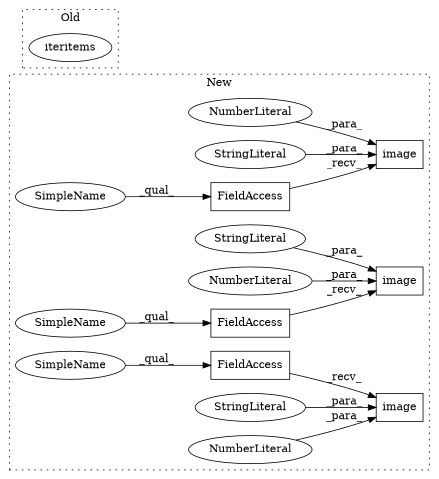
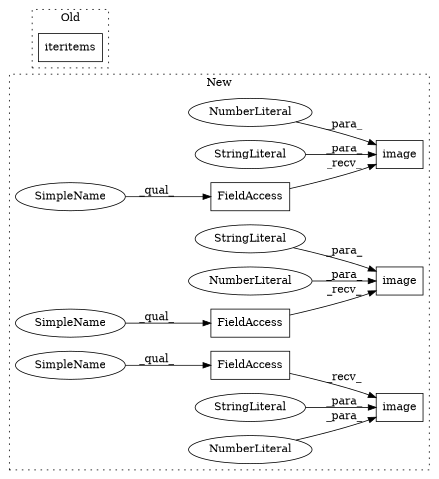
  digraph {
    rankdir=LR
    node [a=32 l="6,1" s=4898 shape=ellipse]
    n1 [label=image s="4917,4964" shape=box]
    n2 [a=34 l=1 label=NumberLiteral s=4963]
    n3 [a=22 l=18 label=FieldAccess shape=box]
    n4 [a=22 l=18 label=FieldAccess s=4770 shape=box]
    n5 [label=image s="4789,4820" shape=box]
    n6 [a=34 l=1 label=NumberLiteral s=4819]
    n7 [a=22 l=18 label=FieldAccess s=4831 shape=box]
    n8 [label=image s="4850,4887" shape=box]
    n9 [a=34 l=1 label=NumberLiteral s=4886]
    n10 [a=45 l=23 label=StringLiteral s=4923]
    n11 [a=45 l=16 label=StringLiteral s=4856]
    n12 [a=45 l=16 label=StringLiteral s=4795]
    n13 [a=42 l=10 label=SimpleName s=4770]
    n14 [a=42 l=10 label=SimpleName]
    n15 [a=42 l=10 label=SimpleName s=4831]
-   n16 [l=11 label=iteritems s=4593]
+   n16 [l=11 label=iteritems s=4593 shape=box]
    subgraph cluster_1 {
      label=New
      style=dotted
      n1
      n2
      n3
      n4
      n5
      n6
      n7
      n8
      n9
      n10
      n11
      n12
      n13
      n14
      n15
    }
    subgraph cluster_2 {
      label=Old
      style=dotted
      n16
    }
    n2 -> n1 [label=_para_]
    n3 -> n1 [label=_recv_]
    n4 -> n5 [label=_recv_]
    n6 -> n5 [label=_para_]
    n7 -> n8 [label=_recv_]
    n9 -> n8 [label=_para_]
    n10 -> n1 [label=_para_]
    n11 -> n8 [label=_para_]
    n12 -> n5 [label=_para_]
    n13 -> n4 [label=_qual_]
    n14 -> n3 [label=_qual_]
    n15 -> n7 [label=_qual_]
  }
